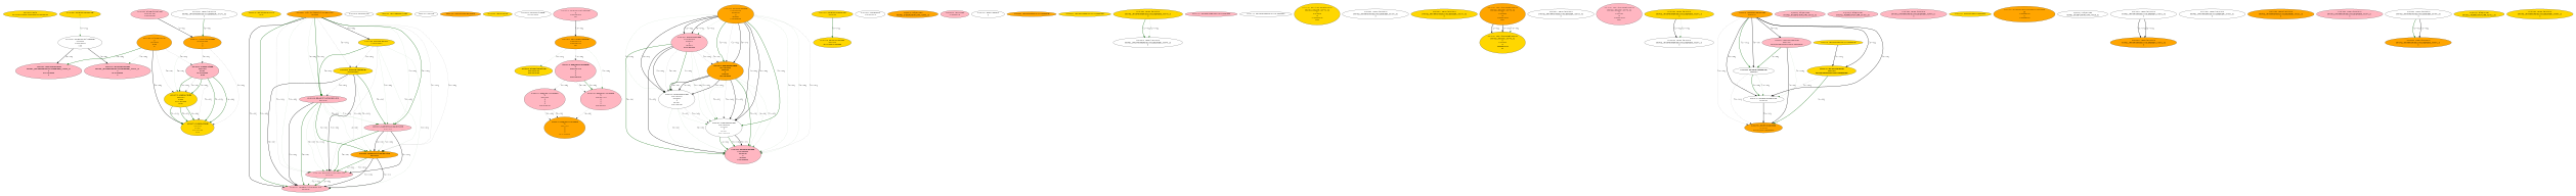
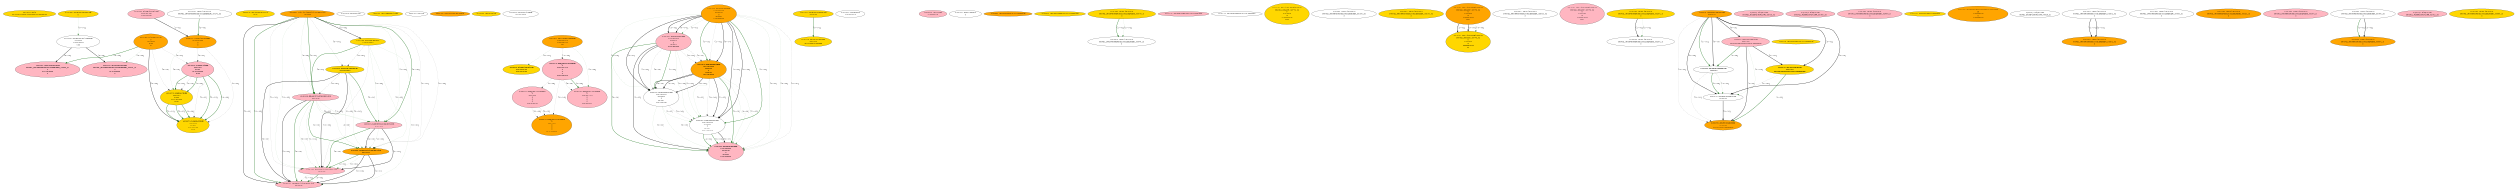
  digraph {
    fontname="Courier Prime"
    node [fillcolor=lightpink fontname="Courier Prime" style=filled]
    edge [color=darkgreen fontname="Courier Prime" style=bold]
    n1 [fillcolor=gold label="6850628.main\n003383a1c68f832d0d4e857c94ed90ef"]
    n2 [fillcolor=gold label="4254480.GetModuleHandleW\n0"]
    n3 [fillcolor=white label="4243306.GetModuleFileNameW\n4194304\n2147408904\n522"]
    n4 [label="4247567.GetLocaleInfoW\nretval_GetUserDefaultUILanguage_33352_32\n3\n2147408268\n4"]
    n5 [label="4247567.GetLocaleInfoW\nretval_GetUserDefaultUILanguage_33664_32\n3\n2147408268\n4"]
    n6 [fillcolor=gold label="6844434.SetThreadLocale\n1024"]
    n7 [fillcolor=orange label="4243965.InitializeCriticalSection\n6917004"]
    n8 [fillcolor=gold label="4250188.GetSystemInfo\n2147417660"]
    n9 [fillcolor=gold label="4214413.GetStartupInfoW\n2147417624"]
    n10 [label="4245418.EnterCriticalSection\n6917004"]
    n11 [label="4245454.LeaveCriticalSection\n6917004"]
    n12 [fillcolor=orange label="4245469.LeaveCriticalSection\n6917004"]
    n13 [label="4245580.EnterCriticalSection\n6917004"]
    n14 [label="4245621.LeaveCriticalSection\n6917004"]
    n15 [fillcolor=white label="4243979.GetVersion\n"]
    n16 [fillcolor=gold label="6844540.GetCommandLineW\n"]
    n17 [fillcolor=white label="6844560.GetACP\n"]
    n18 [fillcolor=orange label="6844580.GetCurrentThreadId\n"]
    n19 [fillcolor=gold label="4250204.GetVersion\n"]
    n20 [fillcolor=white label="4276690.GetVersionExW\n2147417420"]
-   n21 [label="4248064.GetModuleFileNameW\n0\n2147408370\n261"]
    n22 [fillcolor=orange label="4245785.GetLongPathNameW\n2147407710\n2147406542\n261"]
    n23 [fillcolor=gold label="4246014.FindFirstFileW\n2147406542\n2147407064"]
    n24 [label="4246556.RegQueryValueExW\n0\n2147407710\n0\n0\n0\n2147408232"]
    n25 [label="4246599.RegQueryValueExW\n0\n2147407710\n0\n0\n0\n2147408232"]
    n26 [fillcolor=orange label="4215383.VirtualAlloc\n0\n1310704\n4096\n4"]
    n27 [label="4250073.LoadStringW\n9441340\n65485\n2147409468\n4096"]
    n28 [fillcolor=gold label="4250073.LoadStringW\n9441340\n65484\n2147409468\n4096"]
    n29 [fillcolor=gold label="4250073.LoadStringW\n9441340\n65483\n2147409468\n4096"]
    n30 [fillcolor=orange label="4246338.RegOpenKeyExW\n2147483649\n4246772\n0\n983065\n2147408236"]
    n31 [label="4246372.RegOpenKeyExW\n2147483650\n4246772\n0\n983065\n2147408236"]
    n32 [fillcolor=orange label="4246402.RegOpenKeyExW\n2147483649\n4246832\n0\n983065\n2147408236"]
    n33 [fillcolor=white label="4246432.RegOpenKeyExW\n2147483650\n4246832\n0\n983065\n2147408236"]
    n34 [fillcolor=white label="4246462.RegOpenKeyExW\n2147483649\n4246884\n0\n983065\n2147408236"]
    n35 [label="4246492.RegOpenKeyExW\n2147483649\n4246936\n0\n983065\n2147408236"]
    n36 [fillcolor=gold label="4245741.GetModuleHandleW\n4246160"]
    n37 [fillcolor=gold label="4245758.GetProcAddress\n9441320\nGetLongPathNameW"]
    n38 [label="4246635.RegQueryValueExW\n0\n4247000\n0\n0\n0\n2147408232"]
    n39 [fillcolor=orange label="4246676.RegQueryValueExW\n0\n4247000\n0\n0\n0\n2147408232"]
    n40 [fillcolor=white label="4245683.CharNextW\n2147407716"]
-   n41 [fillcolor=orange label="4246032.FindClose\nretval_FindFirstFileW_32896_32"]
    n42 [label="4246044.lstrlenW\n2147407108"]
    n43 [fillcolor=white label="4246722.RegCloseKey\n0"]
    n44 [fillcolor=orange label="4247883.GetUserDefaultUILanguage\n"]
    n45 [fillcolor=gold label="4247923.GetSystemDefaultUILanguage\n"]
    n46 [fillcolor=gold label="4245487.IsValidLocale\nretval_GetSystemDefaultUILanguage_33479_32\n2"]
    n47 [fillcolor=white label="4244766.IsValidLocale\nretval_GetSystemDefaultUILanguage_33479_32\n2"]
    n48 [label="4245525.GetSystemDefaultUILanguage\n"]
    n49 [fillcolor=white label="4245552.GetSystemDefaultUILanguage\n"]
    n50 [fillcolor=gold label="4250171.MultiByteToWideChar\nretval_GetACP_32774_32\n0\n4243948\n10\n2147403704\n2047"]
    n51 [fillcolor=white label="4245487.IsValidLocale\nretval_GetUserDefaultUILanguage_33593_32\n2"]
    n52 [fillcolor=gold label="4245487.IsValidLocale\nretval_GetUserDefaultUILanguage_33167_32\n2"]
    n53 [fillcolor=orange label="4250171.MultiByteToWideChar\nretval_GetACP_32774_32\n0\n4243924\n10\n2147403704\n2047"]
    n54 [fillcolor=gold label="4250171.MultiByteToWideChar\nretval_GetACP_32774_32\n0\n4243924\n10\n3224282764\n11"]
    n55 [fillcolor=white label="4245487.IsValidLocale\nretval_GetUserDefaultUILanguage_32859_32\n2"]
    n56 [label="4250171.MultiByteToWideChar\nretval_GetACP_32774_32\n0\n4243592\n10\n2147403704\n2047"]
    n57 [fillcolor=gold label="4245487.IsValidLocale\nretval_GetSystemDefaultUILanguage_33244_32\n2"]
    n58 [fillcolor=white label="4244766.IsValidLocale\nretval_GetSystemDefaultUILanguage_33244_32\n2"]
    n59 [fillcolor=orange label="4244018.GetModuleHandleW\n4244120"]
    n60 [label="4244024.GetProcAddress\n9441320\nGetThreadPreferredUILanguages"]
    n61 [fillcolor=white label="4244044.GetModuleHandleW\n4244120"]
    n62 [fillcolor=gold label="4244050.GetProcAddress\n9441320\nSetThreadPreferredUILanguages"]
    n63 [fillcolor=white label="4244070.GetModuleHandleW\n4244120"]
    n64 [fillcolor=orange label="4244076.GetProcAddress\n9441320\nGetThreadUILanguage"]
    n65 [label="4246032.FindClose\nretval_FindFirstFileW_32854_32"]
    n66 [fillcolor=white label="4245487.IsValidLocale\nretval_GetUserDefaultUILanguage_33171_32\n2"]
    n67 [fillcolor=orange label="4248145.LoadLibraryExW\n3224341740\n0\n2"]
    n68 [fillcolor=gold label="4247558.GetUserDefaultUILanguage\n"]
    n69 [label="4247247.FindFirstFileW\n3224341740\n2147407640"]
    n70 [label="4247263.FindClose\nretval_FindFirstFileW_33360_32"]
    n71 [label="4245487.IsValidLocale\nretval_GetUserDefaultUILanguage_32908_32\n2"]
    n72 [fillcolor=gold label="4245121.GetThreadUILanguage\n"]
    n73 [fillcolor=orange label="4245059.GetThreadPreferredUILanguages\n56\n2147408200\n0\n2147408240"]
    n74 [fillcolor=white label="4247263.FindClose\nretval_FindFirstFileW_34018_32"]
    n75 [fillcolor=white label="4245487.IsValidLocale\nretval_GetUserDefaultUILanguage_33261_32\n2"]
    n76 [fillcolor=orange label="4244766.IsValidLocale\nretval_GetUserDefaultUILanguage_33261_32\n2"]
    n77 [fillcolor=white label="4245487.IsValidLocale\nretval_GetUserDefaultUILanguage_33435_32\n2"]
    n78 [fillcolor=orange label="4245487.IsValidLocale\nretval_GetUserDefaultUILanguage_33525_32\n2"]
    n79 [label="4245487.IsValidLocale\nretval_GetUserDefaultUILanguage_33504_32\n2"]
    n80 [fillcolor=white label="4245487.IsValidLocale\nretval_GetUserDefaultUILanguage_33064_32\n2"]
    n81 [fillcolor=orange label="4244766.IsValidLocale\nretval_GetUserDefaultUILanguage_33064_32\n2"]
-   n82 [fillcolor=gold label="4246032.FindClose\nretval_FindFirstFileW_32912_32"]
+   n82 [label="4246032.FindClose\nretval_FindFirstFileW_32912_32"]
    n83 [fillcolor=gold label="4245487.IsValidLocale\nretval_GetUserDefaultUILanguage_33684_32\n2"]
    n2 -> n3 [label="(0-->1)" style=dotted]
    n3 -> n4 [color=black label="(0-->2)"]
    n3 -> n5 [color=black label="(0-->2)"]
    n7 -> n8 [color=black label="(0-->0)"]
    n7 -> n9 [color=black label="(0-->0)" style=dotted]
    n7 -> n10 [label="(1-->1)"]
    n7 -> n10 [label="(0-->0)" style=dotted]
    n7 -> n11 [label="(1-->1)" style=dotted]
    n7 -> n11 [label="(0-->0)"]
    n7 -> n12 [color=black label="(1-->1)" style=dotted]
    n7 -> n12 [color=black label="(0-->0)" style=dotted]
    n7 -> n13 [color=black label="(1-->1)" style=dotted]
    n7 -> n13 [label="(0-->0)" style=dotted]
    n7 -> n14 [color=black label="(1-->1)"]
    n7 -> n14 [label="(0-->0)"]
    n8 -> n9 [color=black label="(0-->0)" style=dotted]
    n8 -> n10 [label="(0-->0)"]
    n8 -> n11 [label="(0-->0)" style=dotted]
    n8 -> n12 [label="(0-->0)" style=dotted]
    n8 -> n13 [color=black label="(0-->0)" style=dotted]
    n8 -> n14 [label="(0-->0)" style=dotted]
    n9 -> n10 [color=black label="(0-->0)" style=dotted]
    n9 -> n11 [label="(0-->0)"]
    n9 -> n12 [label="(0-->0)" style=dotted]
    n9 -> n13 [color=black label="(0-->0)"]
    n9 -> n14 [color=black label="(0-->0)"]
    n10 -> n11 [label="(1-->1)" style=dotted]
    n10 -> n11 [label="(0-->0)" style=dotted]
    n10 -> n12 [label="(1-->1)"]
    n10 -> n12 [label="(0-->0)" style=dotted]
    n10 -> n13 [label="(1-->1)" style=dotted]
    n10 -> n13 [label="(0-->0)" style=dotted]
    n10 -> n14 [color=black label="(1-->1)"]
    n10 -> n14 [label="(0-->0)"]
    n11 -> n12 [color=black label="(1-->1)"]
    n11 -> n12 [label="(0-->0)" style=dotted]
    n11 -> n13 [color=black label="(1-->1)"]
    n11 -> n13 [label="(0-->0)"]
    n12 -> n13 [label="(1-->1)"]
    n12 -> n13 [label="(0-->0)" style=dotted]
    n12 -> n14 [color=black label="(1-->1)"]
    n12 -> n14 [color=black label="(0-->0)"]
    n13 -> n14 [label="(1-->1)" style=dotted]
    n13 -> n14 [label="(0-->0)"]
-   n21 -> n22 [color=black label="(3-->3)"]
    n22 -> n23 [label="(2-->1)" style=dotted]
    n22 -> n24 [color=black label="(1-->2)" style=dotted]
    n22 -> n25 [label="(1-->2)" style=dotted]
    n24 -> n25 [label="(2-->2)"]
    n24 -> n25 [color=black label="(6-->6)" style=dotted]
    n24 -> n38 [color=black label="(6-->6)" style=dotted]
-   n25 -> n39 [color=black label="(6-->6)" style=dotted]
+   n24 -> n39 [color=black label="(6-->6)" style=dotted]
    n26 -> n4 [label="(4-->4)" style=dotted]
    n26 -> n5 [label="(4-->4)"]
    n26 -> n27 [color=black label="(3-->4)" style=dotted]
    n26 -> n28 [color=black label="(3-->4)" style=dotted]
    n26 -> n29 [color=black label="(3-->4)"]
    n27 -> n28 [color=black label="(1-->1)" style=dotted]
    n27 -> n28 [label="(3-->3)"]
    n27 -> n28 [label="(4-->4)"]
    n27 -> n29 [color=black label="(1-->1)" style=dotted]
    n27 -> n29 [label="(3-->3)"]
    n27 -> n29 [label="(4-->4)"]
    n28 -> n29 [label="(1-->1)"]
    n28 -> n29 [label="(3-->3)"]
    n28 -> n29 [label="(4-->4)"]
    n30 -> n31 [color=black label="(2-->2)"]
    n30 -> n31 [color=black label="(4-->4)"]
    n30 -> n31 [label="(5-->5)" style=dotted]
    n30 -> n32 [color=black label="(1-->1)" style=dotted]
    n30 -> n32 [color=black label="(4-->4)"]
    n30 -> n32 [label="(5-->5)"]
    n30 -> n33 [label="(4-->4)" style=dotted]
    n30 -> n33 [color=black label="(5-->5)"]
    n30 -> n34 [color=black label="(1-->1)"]
    n30 -> n34 [color=black label="(4-->4)"]
    n30 -> n34 [label="(5-->5)"]
    n30 -> n35 [label="(1-->1)" style=dotted]
    n30 -> n35 [label="(4-->4)" style=dotted]
    n30 -> n35 [color=black label="(5-->5)" style=dotted]
    n31 -> n32 [color=black label="(4-->4)" style=dotted]
    n31 -> n32 [color=black label="(5-->5)" style=dotted]
    n31 -> n33 [color=black label="(1-->1)"]
    n31 -> n33 [color=black label="(4-->4)" style=dotted]
    n31 -> n33 [label="(5-->5)"]
    n31 -> n34 [label="(4-->4)" style=dotted]
    n31 -> n34 [label="(5-->5)" style=dotted]
    n31 -> n35 [label="(4-->4)"]
    n31 -> n35 [color=black label="(5-->5)"]
    n32 -> n33 [color=black label="(2-->2)"]
    n32 -> n33 [color=black label="(4-->4)"]
    n32 -> n33 [color=black label="(5-->5)"]
    n32 -> n34 [label="(1-->1)" style=dotted]
    n32 -> n34 [color=black label="(4-->4)" style=dotted]
    n32 -> n34 [color=black label="(5-->5)"]
    n32 -> n35 [label="(1-->1)"]
    n32 -> n35 [label="(4-->4)" style=dotted]
    n32 -> n35 [label="(5-->5)" style=dotted]
    n33 -> n34 [color=black label="(4-->4)" style=dotted]
    n33 -> n34 [label="(5-->5)" style=dotted]
    n33 -> n35 [label="(4-->4)" style=dotted]
    n33 -> n35 [label="(5-->5)" style=dotted]
    n34 -> n35 [label="(1-->1)"]
    n34 -> n35 [label="(4-->4)"]
    n34 -> n35 [color=black label="(5-->5)"]
    n36 -> n37 [label="(0-->1)"]
    n38 -> n39 [color=black label="(2-->2)" style=dotted]
    n38 -> n39 [color=black label="(6-->6)" style=dotted]
    n46 -> n47 [label="(1-->1)"]
    n46 -> n47 [label="(2-->2)" style=dotted]
    n53 -> n54 [color=black label="(1-->1)"]
    n53 -> n54 [color=black label="(3-->3)"]
    n53 -> n54 [label="(4-->4)" style=dotted]
    n57 -> n58 [color=black label="(1-->1)"]
    n57 -> n58 [label="(2-->2)" style=dotted]
    n59 -> n60 [color=black label="(0-->1)"]
    n59 -> n61 [label="(1-->1)"]
    n59 -> n61 [color=black label="(0-->0)"]
    n59 -> n62 [color=black label="(0-->1)"]
    n59 -> n63 [color=black label="(1-->1)"]
    n59 -> n63 [color=black label="(0-->0)"]
    n59 -> n64 [color=black label="(0-->1)" style=dotted]
    n60 -> n61 [label="(1-->0)"]
-   n68 -> n62 [color=black label="(1-->1)"]
+   n60 -> n62 [color=black label="(1-->1)"]
    n60 -> n63 [label="(1-->0)" style=dotted]
    n60 -> n64 [color=black label="(1-->1)"]
    n61 -> n63 [label="(1-->1)" style=dotted]
    n61 -> n63 [label="(0-->0)"]
    n61 -> n64 [color=black label="(0-->1)" style=dotted]
    n62 -> n63 [color=black label="(1-->0)" style=dotted]
    n62 -> n64 [label="(1-->1)"]
    n63 -> n64 [color=black label="(0-->1)"]
    n66 -> n67 [label="(2-->3)"]
    n67 -> n27 [color=black label="(0-->1)" style=dotted]
    n67 -> n28 [label="(0-->1)" style=dotted]
    n67 -> n29 [color=black label="(0-->1)" style=dotted]
    n69 -> n67 [color=black label="(1-->1)"]
    n75 -> n76 [color=black label="(1-->1)"]
    n75 -> n76 [color=black label="(2-->2)"]
    n80 -> n81 [label="(1-->1)"]
    n80 -> n81 [color=black label="(2-->2)"]
  }
